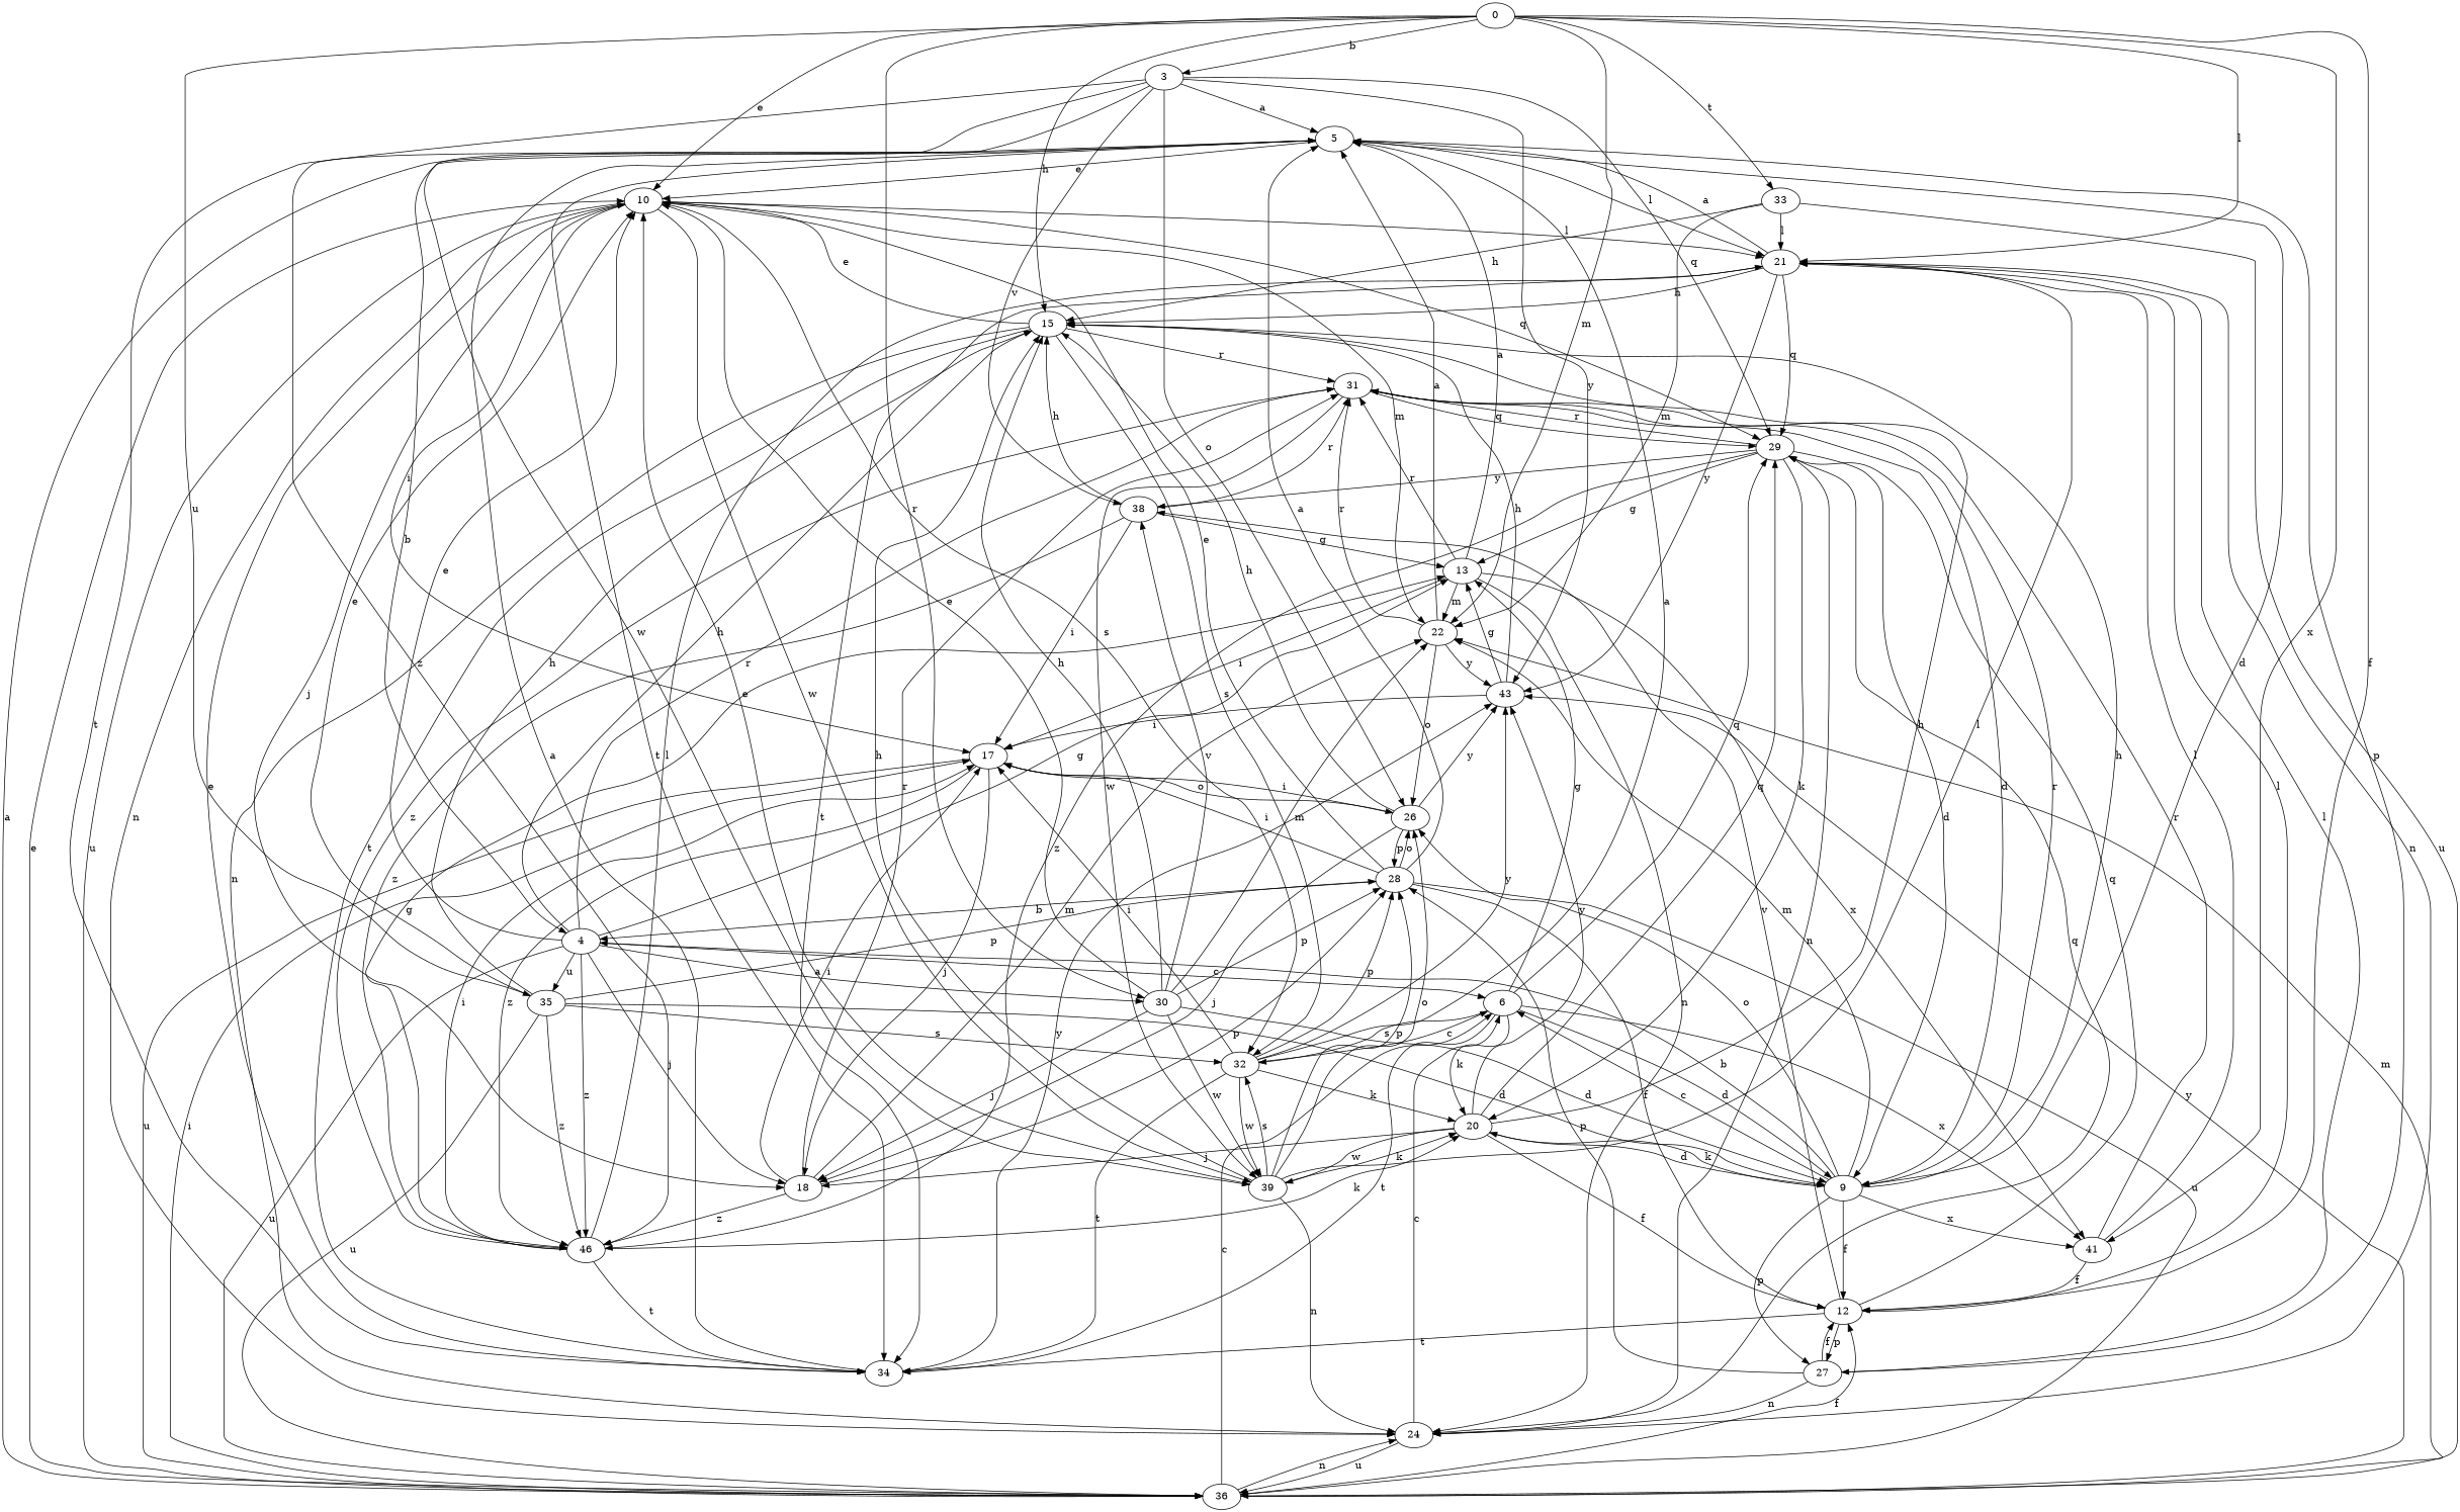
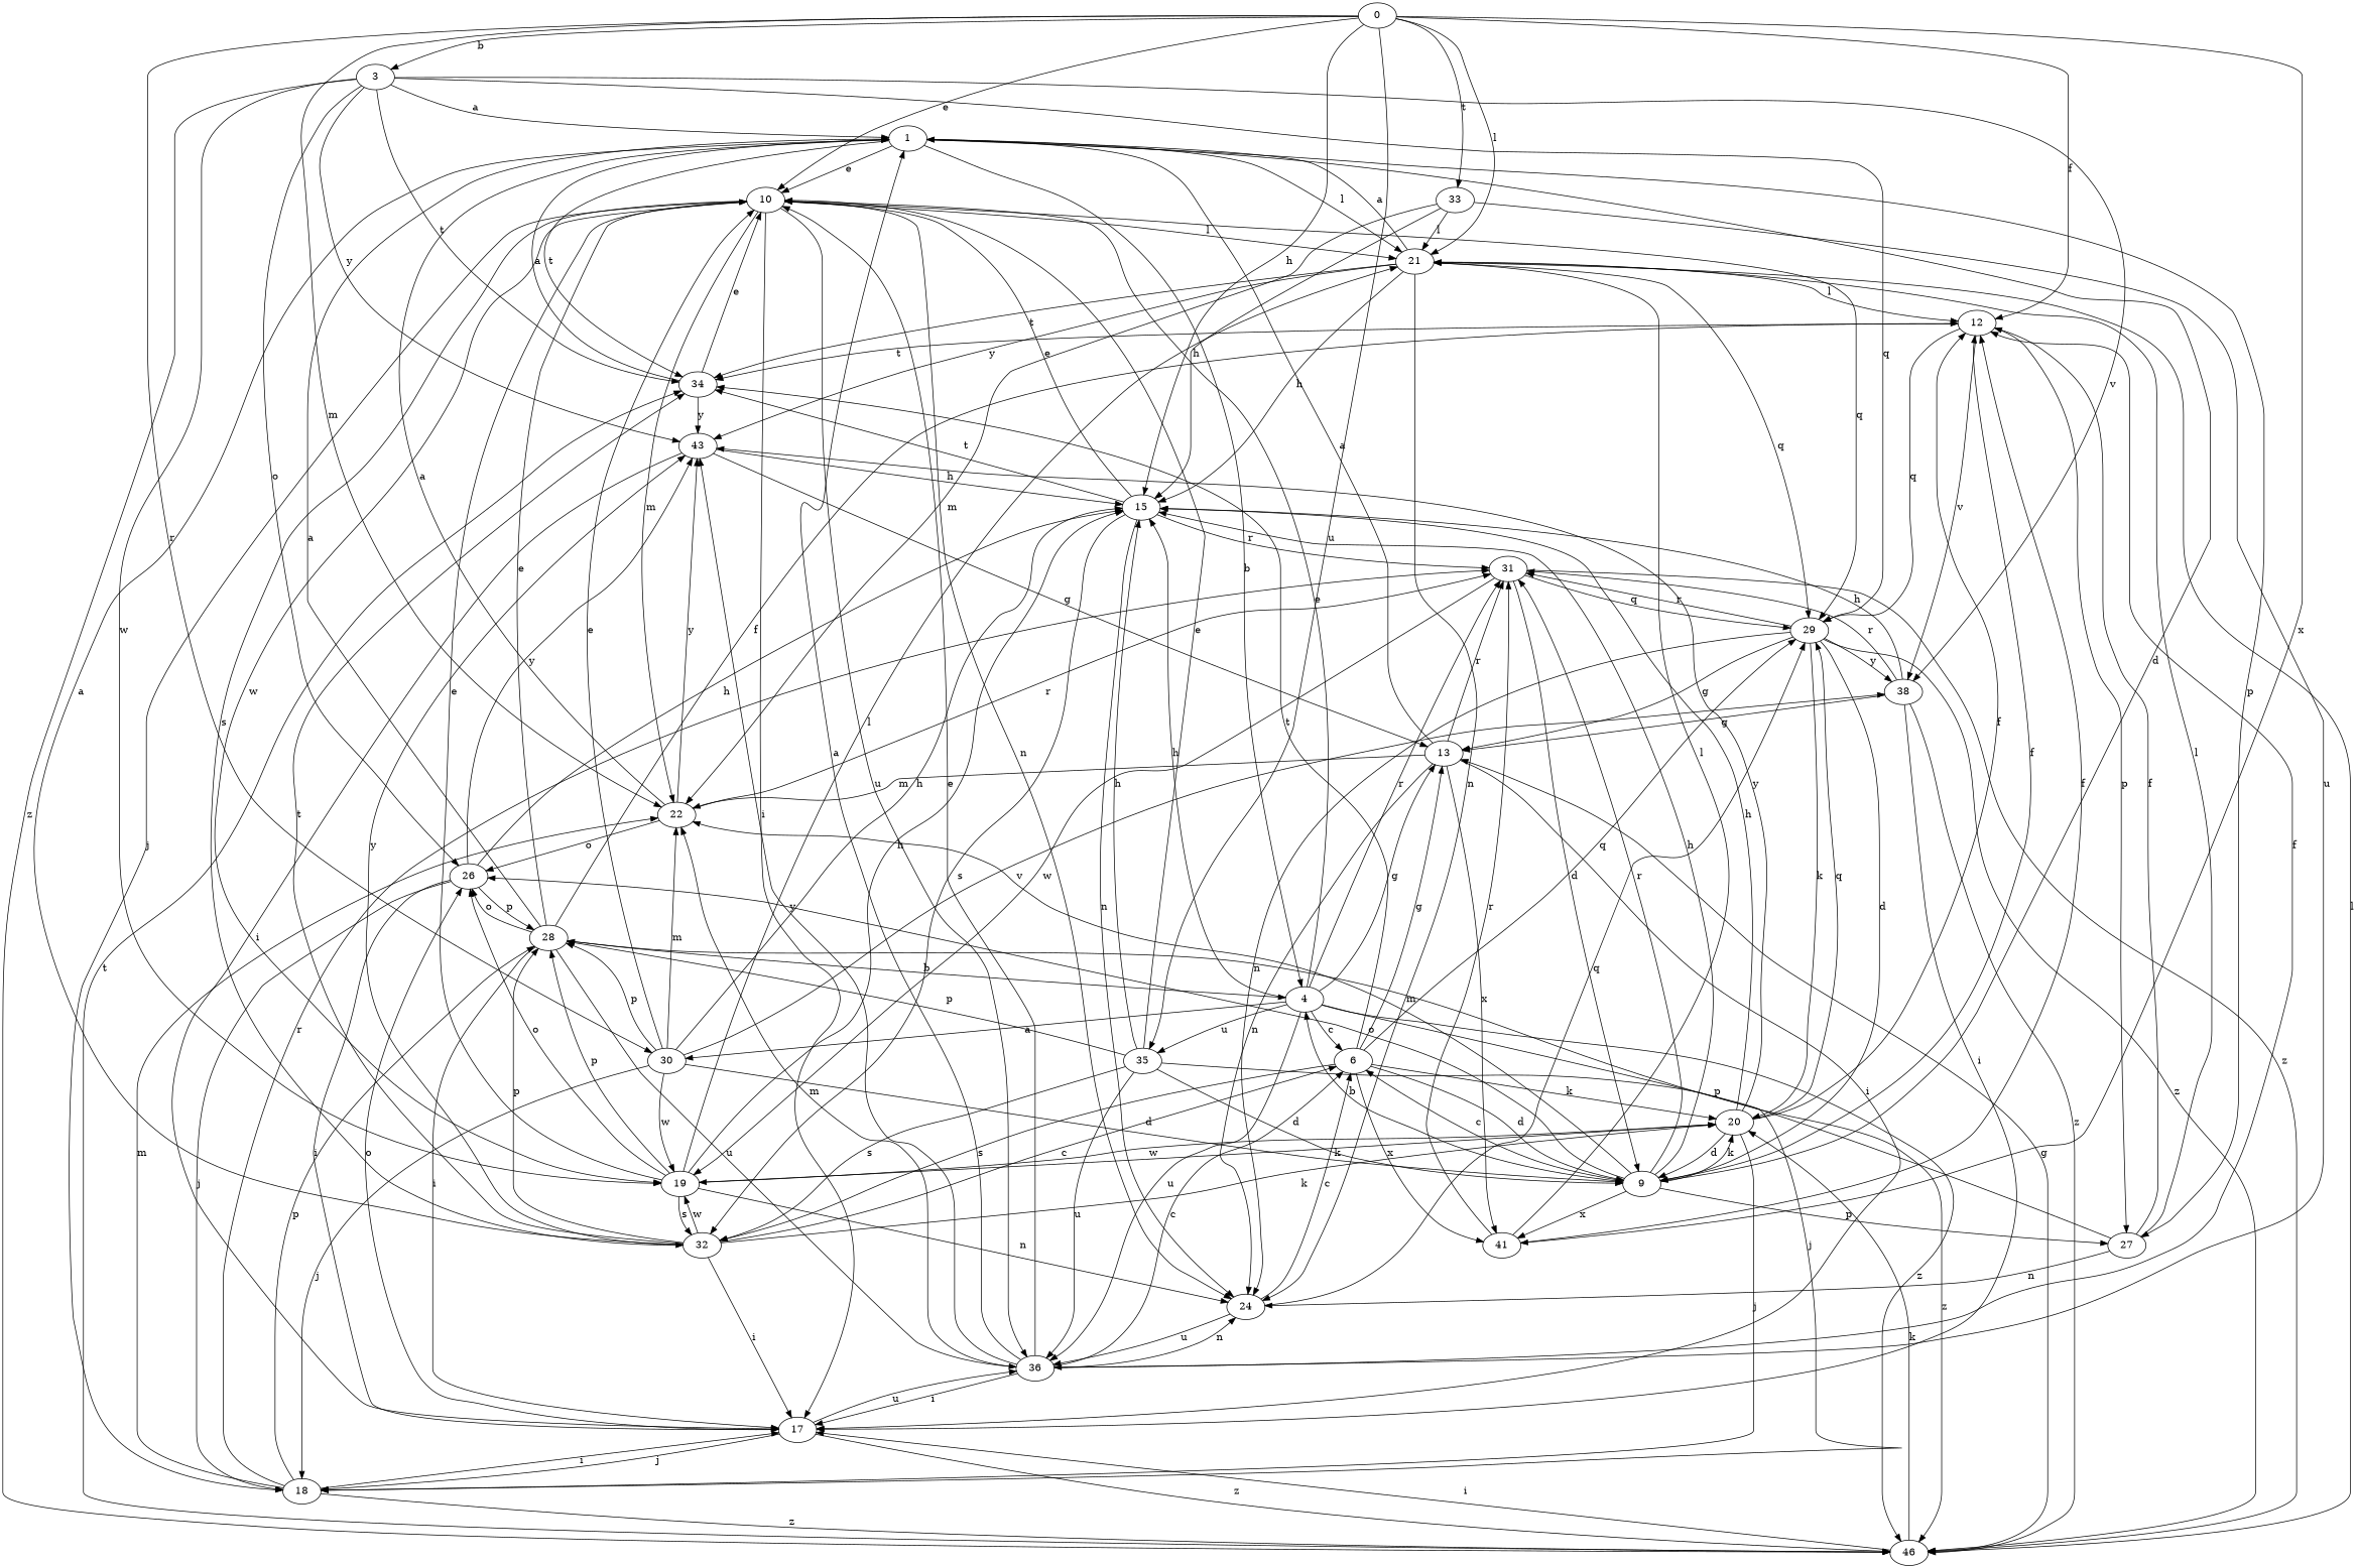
  strict digraph {
    0
    3
    10
    12
    15
    21
    22
    30
    33
    35
    41
-   1 [label=5]
+   1
    34
    26
    29
    38
-   39
+   39 [label=19]
    43
    46
    18
    36
    32
    17
    24
    27
    31
    9
    28
    4
    6
    13
    20
    0 -> 3 [label=b]
    0 -> 10 [label=e]
    0 -> 12 [label=f]
    0 -> 15 [label=h]
    0 -> 21 [label=l]
    0 -> 22 [label=m]
    0 -> 30 [label=r]
    0 -> 33 [label=t]
    0 -> 35 [label=u]
    0 -> 41 [label=x]
    3 -> 1 [label=a]
    3 -> 34 [label=t]
    3 -> 26 [label=o]
    3 -> 29 [label=q]
    3 -> 38 [label=v]
    3 -> 39 [label=w]
    3 -> 43 [label=y]
    3 -> 46 [label=z]
    10 -> 21 [label=l]
    10 -> 22 [label=m]
    10 -> 29 [label=q]
    10 -> 39 [label=w]
    10 -> 18 [label=j]
    10 -> 36 [label=u]
    10 -> 32 [label=s]
    10 -> 17 [label=i]
    10 -> 24 [label=n]
-   12 -> 21 [label=l]
+   21 -> 12 [label=l]
    12 -> 34 [label=t]
    12 -> 29 [label=q]
    12 -> 38 [label=v]
    12 -> 27 [label=p]
    15 -> 10 [label=e]
    15 -> 34 [label=t]
    15 -> 32 [label=s]
    15 -> 24 [label=n]
    15 -> 31 [label=r]
    21 -> 15 [label=h]
    21 -> 1 [label=a]
    21 -> 34 [label=t]
    21 -> 29 [label=q]
    21 -> 43 [label=y]
    21 -> 24 [label=n]
    22 -> 1 [label=a]
    22 -> 26 [label=o]
    22 -> 43 [label=y]
    22 -> 31 [label=r]
    30 -> 10 [label=e]
    30 -> 15 [label=h]
    30 -> 22 [label=m]
    30 -> 38 [label=v]
    30 -> 39 [label=w]
    30 -> 18 [label=j]
    30 -> 9 [label=d]
    30 -> 28 [label=p]
    33 -> 15 [label=h]
    33 -> 21 [label=l]
    33 -> 22 [label=m]
    33 -> 36 [label=u]
    35 -> 10 [label=e]
    35 -> 15 [label=h]
    35 -> 46 [label=z]
    35 -> 36 [label=u]
    35 -> 32 [label=s]
    35 -> 9 [label=d]
    35 -> 28 [label=p]
    41 -> 12 [label=f]
    41 -> 21 [label=l]
    41 -> 31 [label=r]
    1 -> 10 [label=e]
    1 -> 21 [label=l]
    1 -> 34 [label=t]
    1 -> 27 [label=p]
    1 -> 9 [label=d]
    1 -> 4 [label=b]
    34 -> 10 [label=e]
    34 -> 1 [label=a]
    34 -> 43 [label=y]
    26 -> 15 [label=h]
    26 -> 43 [label=y]
    26 -> 18 [label=j]
    26 -> 17 [label=i]
    26 -> 28 [label=p]
    29 -> 38 [label=y]
    29 -> 46 [label=z]
    29 -> 24 [label=n]
    29 -> 31 [label=r]
    29 -> 9 [label=d]
    29 -> 13 [label=g]
    29 -> 20 [label=k]
    38 -> 15 [label=h]
    38 -> 46 [label=z]
    38 -> 17 [label=i]
    38 -> 31 [label=r]
    38 -> 13 [label=g]
    39 -> 10 [label=e]
    39 -> 15 [label=h]
    39 -> 21 [label=l]
    39 -> 26 [label=o]
    39 -> 32 [label=s]
    39 -> 24 [label=n]
    39 -> 28 [label=p]
    39 -> 20 [label=k]
    43 -> 15 [label=h]
    43 -> 17 [label=i]
    43 -> 13 [label=g]
    46 -> 21 [label=l]
    46 -> 34 [label=t]
    46 -> 17 [label=i]
    46 -> 13 [label=g]
    46 -> 20 [label=k]
    18 -> 22 [label=m]
    18 -> 46 [label=z]
    18 -> 17 [label=i]
    18 -> 31 [label=r]
    18 -> 28 [label=p]
    36 -> 10 [label=e]
    36 -> 12 [label=f]
    36 -> 22 [label=m]
    36 -> 1 [label=a]
    36 -> 43 [label=y]
    36 -> 17 [label=i]
    36 -> 24 [label=n]
    36 -> 6 [label=c]
    32 -> 1 [label=a]
    32 -> 34 [label=t]
    32 -> 39 [label=w]
    32 -> 43 [label=y]
    32 -> 17 [label=i]
    32 -> 28 [label=p]
    32 -> 6 [label=c]
    32 -> 20 [label=k]
    17 -> 26 [label=o]
    17 -> 46 [label=z]
    17 -> 18 [label=j]
    17 -> 36 [label=u]
    24 -> 29 [label=q]
    24 -> 36 [label=u]
    24 -> 6 [label=c]
    27 -> 12 [label=f]
    27 -> 21 [label=l]
    27 -> 24 [label=n]
    27 -> 28 [label=p]
    31 -> 29 [label=q]
    31 -> 39 [label=w]
    31 -> 46 [label=z]
    31 -> 9 [label=d]
    9 -> 12 [label=f]
    9 -> 15 [label=h]
    9 -> 22 [label=m]
    9 -> 41 [label=x]
    9 -> 26 [label=o]
    9 -> 27 [label=p]
    9 -> 31 [label=r]
    9 -> 4 [label=b]
    9 -> 6 [label=c]
    9 -> 20 [label=k]
    28 -> 10 [label=e]
    28 -> 12 [label=f]
    28 -> 1 [label=a]
    28 -> 26 [label=o]
    28 -> 36 [label=u]
    28 -> 17 [label=i]
    28 -> 4 [label=b]
    4 -> 10 [label=e]
    4 -> 15 [label=h]
    4 -> 30 [label=a]
    4 -> 35 [label=u]
    4 -> 46 [label=z]
    4 -> 18 [label=j]
    4 -> 36 [label=u]
    4 -> 31 [label=r]
    4 -> 6 [label=c]
    4 -> 13 [label=g]
    6 -> 41 [label=x]
    6 -> 34 [label=t]
    6 -> 29 [label=q]
    6 -> 32 [label=s]
    6 -> 9 [label=d]
    6 -> 13 [label=g]
    6 -> 20 [label=k]
    13 -> 22 [label=m]
    13 -> 41 [label=x]
    13 -> 1 [label=a]
    13 -> 17 [label=i]
    13 -> 24 [label=n]
    13 -> 31 [label=r]
    20 -> 12 [label=f]
    20 -> 15 [label=h]
    20 -> 29 [label=q]
    20 -> 39 [label=w]
    20 -> 43 [label=y]
    20 -> 18 [label=j]
    20 -> 9 [label=d]
  }
